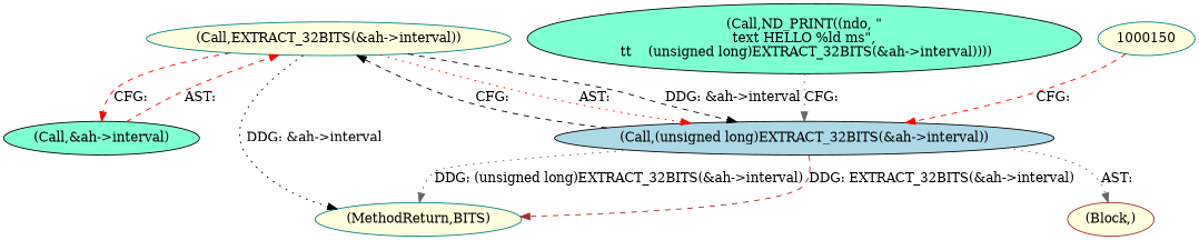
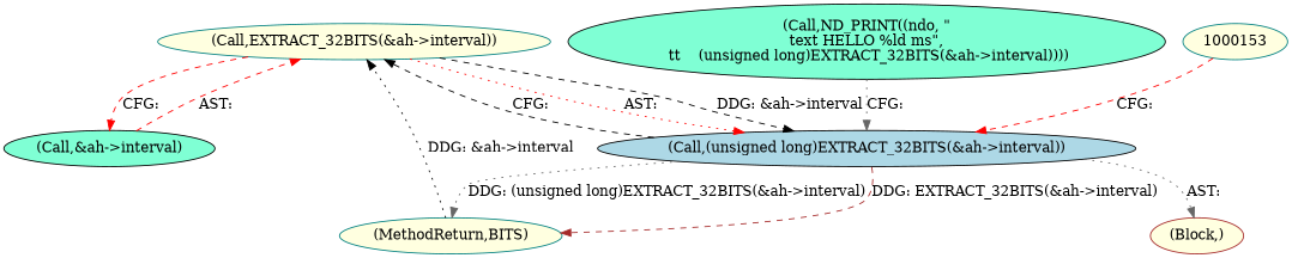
  digraph {
    node [color=teal fillcolor=lightyellow style=filled]
    edge [color=red style=dashed]
    n1 [label="(Call,EXTRACT_32BITS(&ah->interval))"]
    n2 [color=black fillcolor=lightblue label="(Call,(unsigned long)EXTRACT_32BITS(&ah->interval))"]
    n3 [color=black fillcolor=aquamarine label="(Call,&ah->interval)"]
    n4 [label="(MethodReturn,BITS)"]
    n5 [color=brown label="(Block,)"]
    n6 [color=black fillcolor=aquamarine label="(Call,ND_PRINT((ndo, \"\n\text HELLO %ld ms\",\n \t\t    (unsigned long)EXTRACT_32BITS(&ah->interval))))"]
-   1000153 [label=1000150]
+   1000153
    n1 -> n2 [label="AST: " style=dotted]
    n1 -> n2 [color=black label="DDG: &ah->interval"]
    n1 -> n3 [label="CFG: "]
-   n1 -> n4 [color=black label="DDG: &ah->interval" style=dotted]
+   n4 -> n1 [color=black label="DDG: &ah->interval" style=dotted]
    n2 -> n1 [color=black label="CFG: "]
    n2 -> n4 [color=gray40 label="DDG: (unsigned long)EXTRACT_32BITS(&ah->interval)" style=dotted]
    n2 -> n4 [color=brown label="DDG: EXTRACT_32BITS(&ah->interval)"]
    n2 -> n5 [color=gray40 label="AST: " style=dotted]
    n3 -> n1 [label="AST: "]
    n6 -> n2 [color=gray40 label="CFG: " style=dotted]
    1000153 -> n2 [label="CFG: "]
  }
